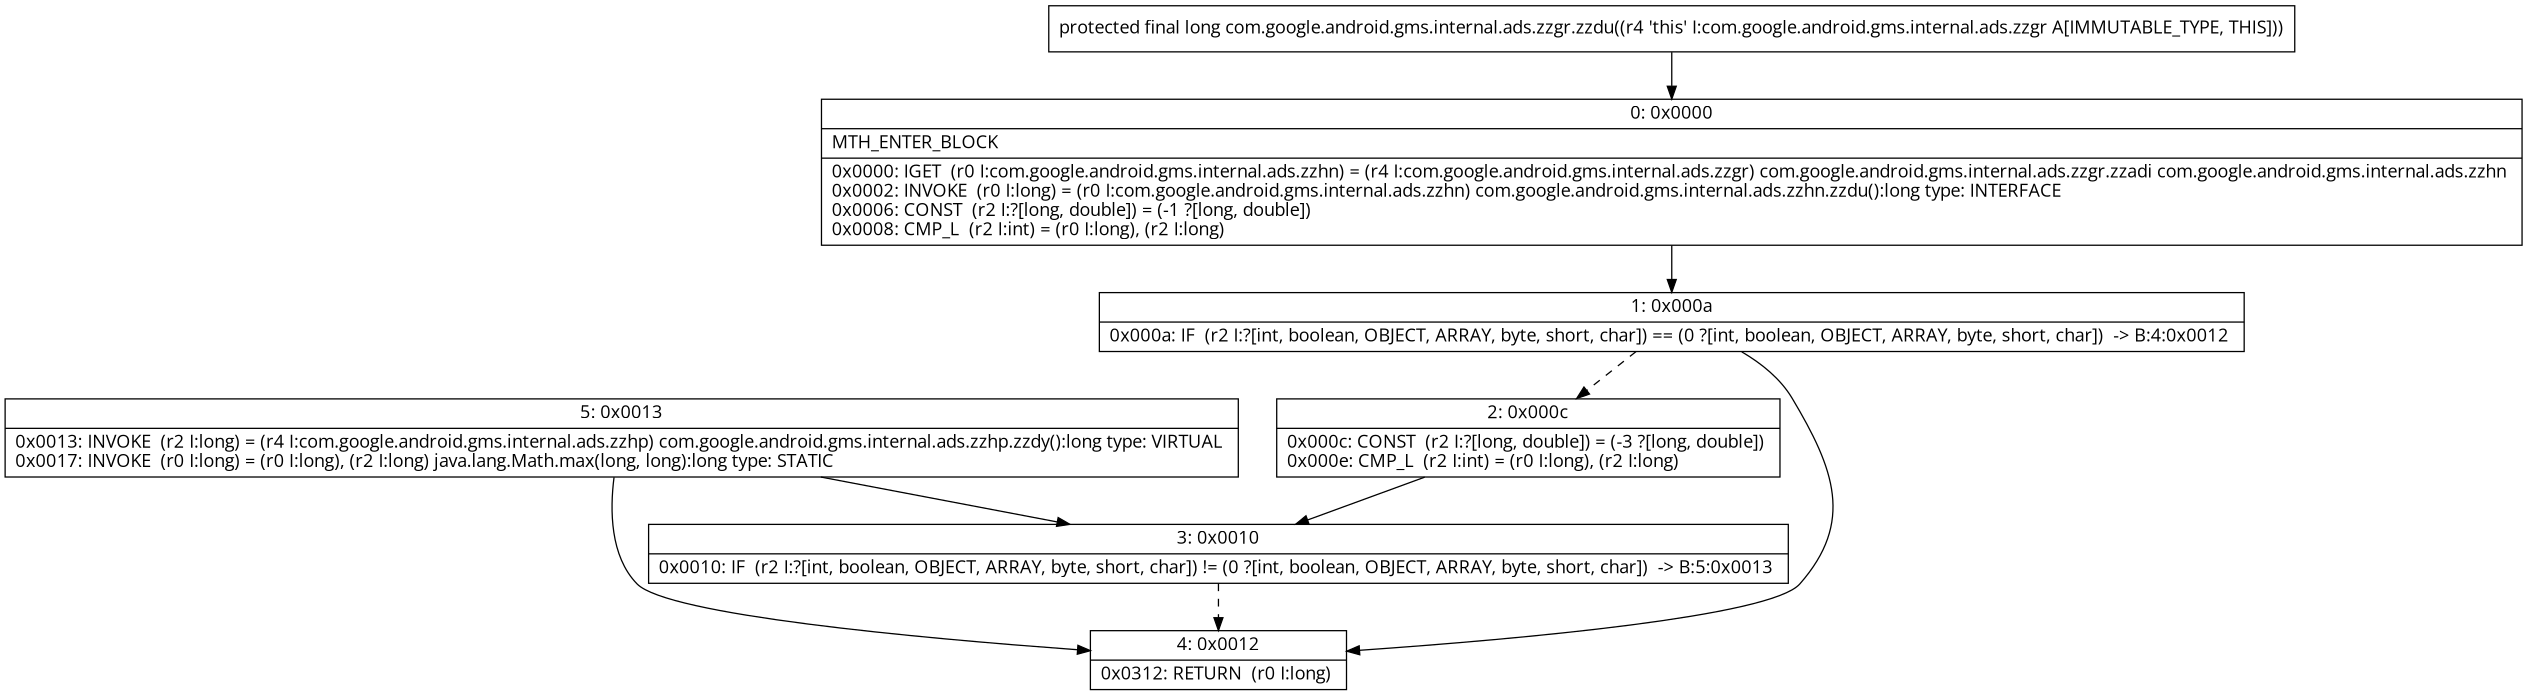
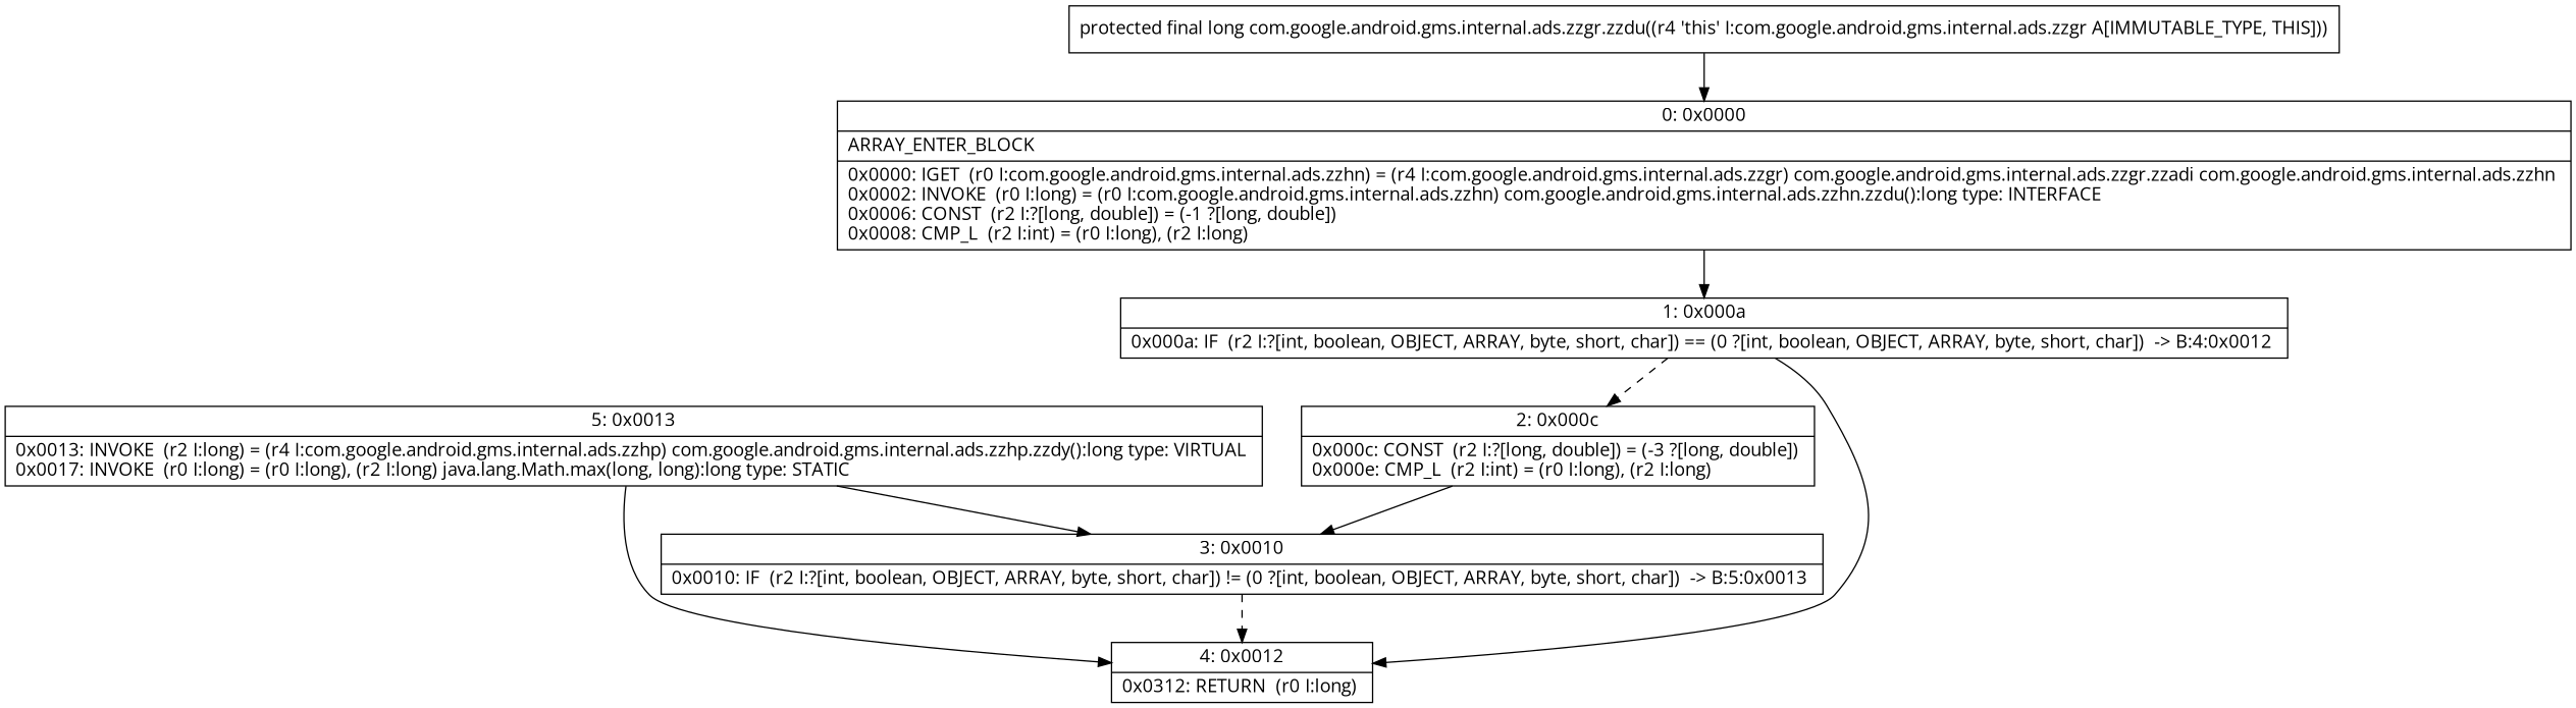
  digraph {
    fontname="Open Sans"
    node [fontname="Open Sans" shape=record]
    edge [fontname="Open Sans"]
-   n1 [label="{0\:\ 0x0000|MTH_ENTER_BLOCK\l|0x0000: IGET  (r0 I:com.google.android.gms.internal.ads.zzhn) = (r4 I:com.google.android.gms.internal.ads.zzgr) com.google.android.gms.internal.ads.zzgr.zzadi com.google.android.gms.internal.ads.zzhn \l0x0002: INVOKE  (r0 I:long) = (r0 I:com.google.android.gms.internal.ads.zzhn) com.google.android.gms.internal.ads.zzhn.zzdu():long type: INTERFACE \l0x0006: CONST  (r2 I:?[long, double]) = (\-1 ?[long, double]) \l0x0008: CMP_L  (r2 I:int) = (r0 I:long), (r2 I:long) \l}"]
+   n1 [label="{0\:\ 0x0000|ARRAY_ENTER_BLOCK\l|0x0000: IGET  (r0 I:com.google.android.gms.internal.ads.zzhn) = (r4 I:com.google.android.gms.internal.ads.zzgr) com.google.android.gms.internal.ads.zzgr.zzadi com.google.android.gms.internal.ads.zzhn \l0x0002: INVOKE  (r0 I:long) = (r0 I:com.google.android.gms.internal.ads.zzhn) com.google.android.gms.internal.ads.zzhn.zzdu():long type: INTERFACE \l0x0006: CONST  (r2 I:?[long, double]) = (\-1 ?[long, double]) \l0x0008: CMP_L  (r2 I:int) = (r0 I:long), (r2 I:long) \l}"]
    n2 [label="{1\:\ 0x000a|0x000a: IF  (r2 I:?[int, boolean, OBJECT, ARRAY, byte, short, char]) == (0 ?[int, boolean, OBJECT, ARRAY, byte, short, char])  \-\> B:4:0x0012 \l}"]
    n3 [label="{2\:\ 0x000c|0x000c: CONST  (r2 I:?[long, double]) = (\-3 ?[long, double]) \l0x000e: CMP_L  (r2 I:int) = (r0 I:long), (r2 I:long) \l}"]
    n4 [label="{4\:\ 0x0012|0x0312: RETURN  (r0 I:long) \l}"]
    n5 [label="{3\:\ 0x0010|0x0010: IF  (r2 I:?[int, boolean, OBJECT, ARRAY, byte, short, char]) != (0 ?[int, boolean, OBJECT, ARRAY, byte, short, char])  \-\> B:5:0x0013 \l}"]
    n6 [label="{5\:\ 0x0013|0x0013: INVOKE  (r2 I:long) = (r4 I:com.google.android.gms.internal.ads.zzhp) com.google.android.gms.internal.ads.zzhp.zzdy():long type: VIRTUAL \l0x0017: INVOKE  (r0 I:long) = (r0 I:long), (r2 I:long) java.lang.Math.max(long, long):long type: STATIC \l}"]
    n7 [label="{protected final long com.google.android.gms.internal.ads.zzgr.zzdu((r4 'this' I:com.google.android.gms.internal.ads.zzgr A[IMMUTABLE_TYPE, THIS])) }"]
    n1 -> n2
    n2 -> n3 [style=dashed]
    n2 -> n4
    n3 -> n5
    n5 -> n4 [style=dashed]
    n6 -> n4
    n6 -> n5
    n7 -> n1
  }
